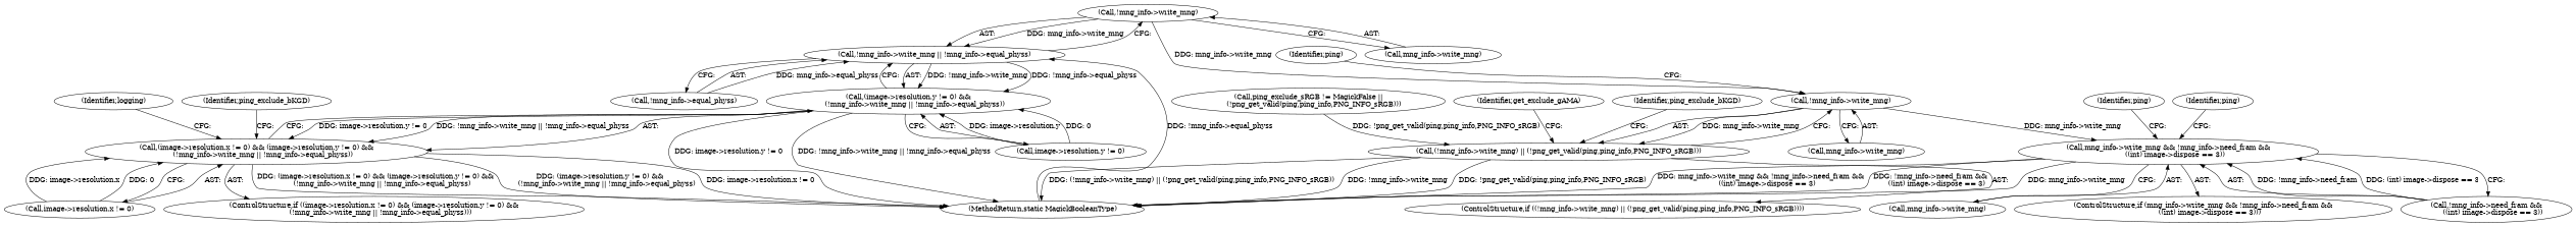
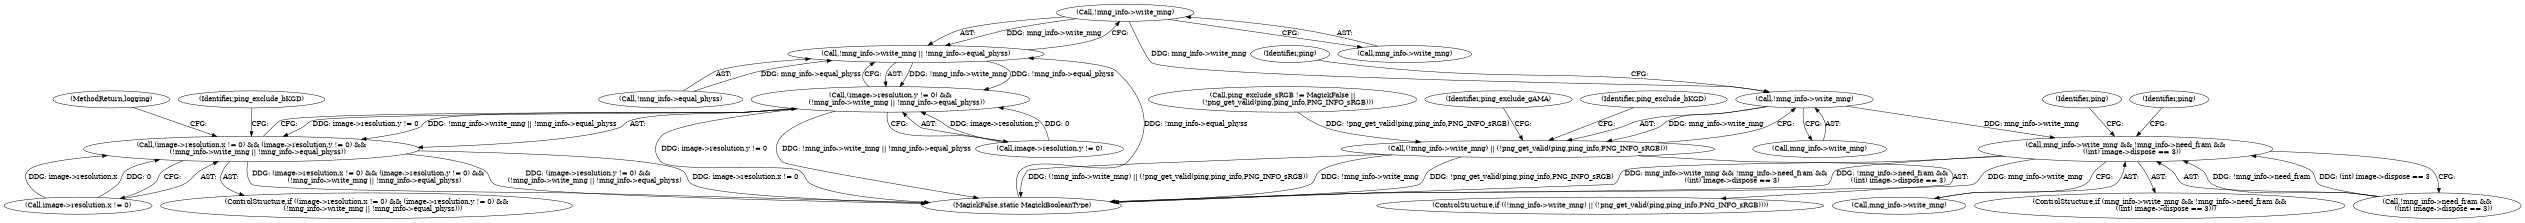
  digraph {
    n1 [label="(Call,!mng_info->write_mng)"]
    n2 [label="(Call,!mng_info->write_mng || !mng_info->equal_physs)"]
    n3 [label="(Call,!mng_info->write_mng)"]
    n4 [label="(Call,mng_info->write_mng)"]
    n5 [label="(Call,(image->resolution.y != 0) &&\n      (!mng_info->write_mng || !mng_info->equal_physs))"]
    n6 [label="(Call,!mng_info->equal_physs)"]
    n7 [label="(Call,(!mng_info->write_mng) || (!png_get_valid(ping,ping_info,PNG_INFO_sRGB)))"]
    n8 [label="(Call,mng_info->write_mng && !mng_info->need_fram &&\n      ((int) image->dispose == 3))"]
    n9 [label="(Call,mng_info->write_mng)"]
-   n10 [label="(MethodReturn,static MagickBooleanType)"]
+   n10 [label="(MagickFalse,static MagickBooleanType)"]
    n11 [label="(Call,(image->resolution.x != 0) && (image->resolution.y != 0) &&\n      (!mng_info->write_mng || !mng_info->equal_physs))"]
    n12 [label="(Call,image->resolution.y != 0)"]
    n13 [label="(ControlStructure,if ((image->resolution.x != 0) && (image->resolution.y != 0) &&\n      (!mng_info->write_mng || !mng_info->equal_physs)))"]
    n14 [label="(Call,image->resolution.x != 0)"]
    n15 [label="(ControlStructure,if ((!mng_info->write_mng) || (!png_get_valid(ping,ping_info,PNG_INFO_sRGB))))"]
    n16 [label="(ControlStructure,if (mng_info->write_mng && !mng_info->need_fram &&\n      ((int) image->dispose == 3)))"]
    n17 [label="(Call,mng_info->write_mng)"]
    n18 [label="(Call,!mng_info->need_fram &&\n      ((int) image->dispose == 3))"]
-   n19 [label="(Identifier,logging)"]
+   n19 [label="(MethodReturn,logging)"]
    n20 [label="(Call,ping_exclude_sRGB != MagickFalse ||\n     (!png_get_valid(ping,ping_info,PNG_INFO_sRGB)))"]
-   n21 [label="(Identifier,get_exclude_gAMA)"]
+   n21 [label="(Identifier,ping_exclude_gAMA)"]
    n22 [label="(Identifier,ping)"]
    n23 [label="(Identifier,ping_exclude_bKGD)"]
    n24 [label="(Identifier,ping_exclude_bKGD)"]
    n25 [label="(Identifier,ping)"]
    n26 [label="(Identifier,ping)"]
    n1 -> n2 [label="AST: "]
    n1 -> n2 [label="DDG: mng_info->write_mng"]
    n1 -> n3 [label="DDG: mng_info->write_mng"]
    n1 -> n4 [label="CFG: "]
    n2 -> n1 [label="CFG: "]
    n2 -> n5 [label="AST: "]
    n2 -> n5 [label="DDG: !mng_info->write_mng"]
    n2 -> n5 [label="DDG: !mng_info->equal_physs"]
-   n2 -> n6 [label="CFG: "]
    n3 -> n7 [label="AST: "]
    n3 -> n7 [label="DDG: mng_info->write_mng"]
    n3 -> n8 [label="DDG: mng_info->write_mng"]
    n3 -> n9 [label="CFG: "]
    n4 -> n1 [label="AST: "]
    n5 -> n2 [label="CFG: "]
    n5 -> n10 [label="DDG: image->resolution.y != 0"]
    n5 -> n10 [label="DDG: !mng_info->write_mng || !mng_info->equal_physs"]
    n5 -> n11 [label="AST: "]
    n5 -> n11 [label="DDG: image->resolution.y != 0"]
    n5 -> n11 [label="DDG: !mng_info->write_mng || !mng_info->equal_physs"]
    n5 -> n12 [label="CFG: "]
    n6 -> n2 [label="AST: "]
    n6 -> n2 [label="DDG: mng_info->equal_physs"]
    n7 -> n3 [label="CFG: "]
    n7 -> n10 [label="DDG: !mng_info->write_mng"]
    n7 -> n10 [label="DDG: !png_get_valid(ping,ping_info,PNG_INFO_sRGB)"]
    n7 -> n10 [label="DDG: (!mng_info->write_mng) || (!png_get_valid(ping,ping_info,PNG_INFO_sRGB))"]
    n7 -> n15 [label="AST: "]
    n8 -> n10 [label="DDG: mng_info->write_mng"]
    n8 -> n10 [label="DDG: mng_info->write_mng && !mng_info->need_fram &&\n      ((int) image->dispose == 3)"]
    n8 -> n10 [label="DDG: !mng_info->need_fram &&\n      ((int) image->dispose == 3)"]
    n8 -> n16 [label="AST: "]
    n8 -> n17 [label="CFG: "]
    n8 -> n18 [label="CFG: "]
    n9 -> n3 [label="AST: "]
    n10 -> n2 [label="DDG: !mng_info->equal_physs"]
    n11 -> n5 [label="CFG: "]
    n11 -> n10 [label="DDG: (image->resolution.x != 0) && (image->resolution.y != 0) &&\n      (!mng_info->write_mng || !mng_info->equal_physs)"]
    n11 -> n10 [label="DDG: (image->resolution.y != 0) &&\n      (!mng_info->write_mng || !mng_info->equal_physs)"]
    n11 -> n10 [label="DDG: image->resolution.x != 0"]
    n11 -> n13 [label="AST: "]
    n11 -> n14 [label="CFG: "]
    n12 -> n5 [label="AST: "]
    n12 -> n5 [label="DDG: image->resolution.y"]
    n12 -> n5 [label="DDG: 0"]
    n14 -> n11 [label="AST: "]
    n14 -> n11 [label="DDG: image->resolution.x"]
    n14 -> n11 [label="DDG: 0"]
    n17 -> n8 [label="AST: "]
    n18 -> n8 [label="AST: "]
    n18 -> n8 [label="DDG: !mng_info->need_fram"]
    n18 -> n8 [label="DDG: (int) image->dispose == 3"]
    n19 -> n11 [label="CFG: "]
    n20 -> n7 [label="DDG: !png_get_valid(ping,ping_info,PNG_INFO_sRGB)"]
    n21 -> n7 [label="CFG: "]
    n22 -> n8 [label="CFG: "]
    n23 -> n7 [label="CFG: "]
    n24 -> n11 [label="CFG: "]
    n25 -> n3 [label="CFG: "]
    n26 -> n8 [label="CFG: "]
  }
